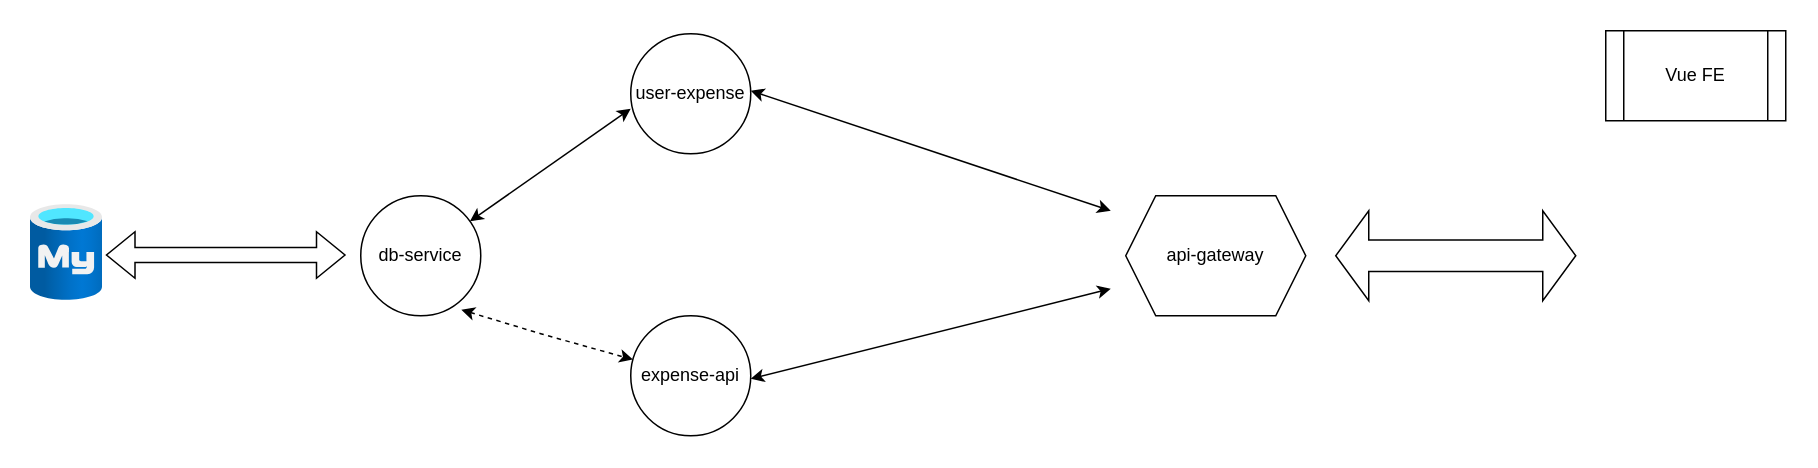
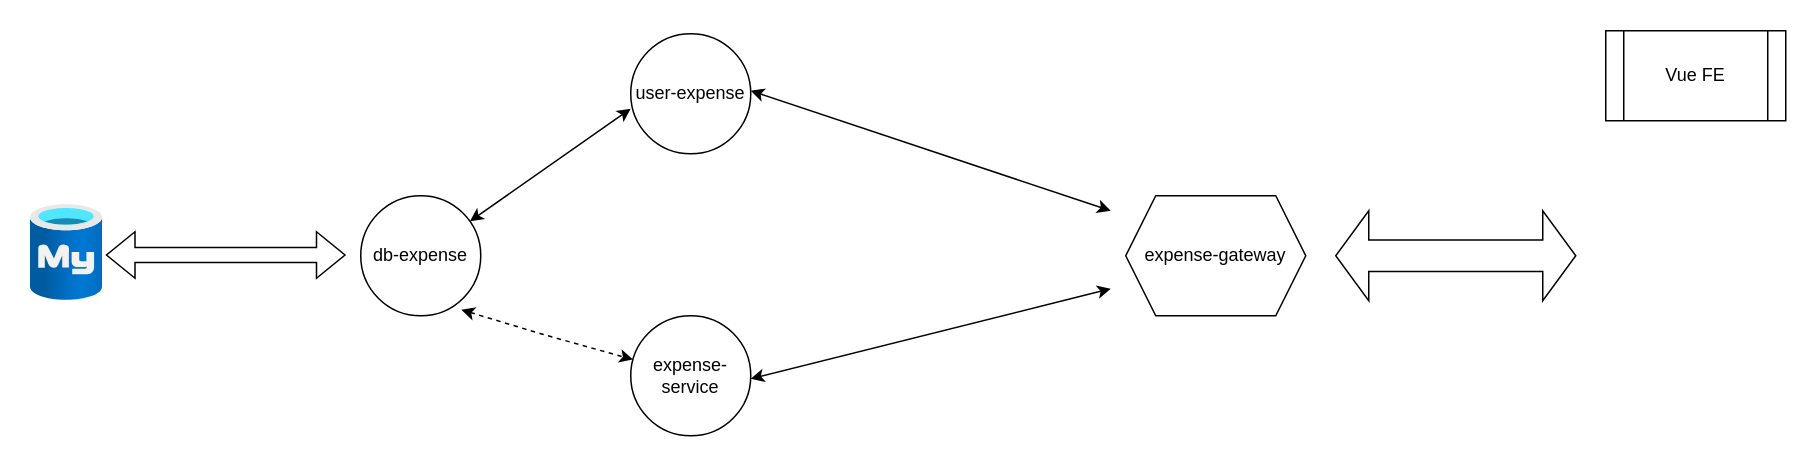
  <mxCell id="0" />
  <mxCell id="1" parent="0" />
  <mxCell id="2" value="Vue FE" style="shape=process;whiteSpace=wrap;html=1;backgroundOutline=1;rounded=0;labelBackgroundColor=none;" parent="1" vertex="1"><mxGeometry x="1070" y="20" width="120" height="60" as="geometry" /></mxCell>
- <mxCell id="3" value="api-gateway" style="shape=hexagon;perimeter=hexagonPerimeter2;whiteSpace=wrap;html=1;fixedSize=1;rounded=0;labelBackgroundColor=none;" parent="1" vertex="1"><mxGeometry x="750" y="130" width="120" height="80" as="geometry" /></mxCell>
+ <mxCell id="3" value="expense-gateway" style="shape=hexagon;perimeter=hexagonPerimeter2;whiteSpace=wrap;html=1;fixedSize=1;rounded=0;labelBackgroundColor=none;" parent="1" vertex="1"><mxGeometry x="750" y="130" width="120" height="80" as="geometry" /></mxCell>
  <mxCell id="4" value="&lt;div&gt;user-expense&lt;/div&gt;" style="ellipse;whiteSpace=wrap;html=1;aspect=fixed;rounded=0;labelBackgroundColor=none;" parent="1" vertex="1"><mxGeometry x="420" y="22" width="80" height="80" as="geometry" /></mxCell>
- <mxCell id="5" value="expense-api" style="ellipse;whiteSpace=wrap;html=1;aspect=fixed;rounded=0;labelBackgroundColor=none;" parent="1" vertex="1"><mxGeometry x="420" y="210" width="80" height="80" as="geometry" /></mxCell>
+ <mxCell id="5" value="expense-service" style="ellipse;whiteSpace=wrap;html=1;aspect=fixed;rounded=0;labelBackgroundColor=none;" parent="1" vertex="1"><mxGeometry x="420" y="210" width="80" height="80" as="geometry" /></mxCell>
  <mxCell id="6" value="" style="image;aspect=fixed;html=1;points=[];align=center;fontSize=12;image=img/lib/azure2/databases/Azure_Database_MySQL_Server.svg;rounded=0;labelBackgroundColor=none;" parent="1" vertex="1"><mxGeometry x="20" y="136" width="48" height="64" as="geometry" /></mxCell>
- <mxCell id="7" value="db-service" style="ellipse;whiteSpace=wrap;html=1;aspect=fixed;rounded=0;labelBackgroundColor=none;" parent="1" vertex="1"><mxGeometry x="240" y="130" width="80" height="80" as="geometry" /></mxCell>
+ <mxCell id="7" value="db-expense" style="ellipse;whiteSpace=wrap;html=1;aspect=fixed;rounded=0;labelBackgroundColor=none;" parent="1" vertex="1"><mxGeometry x="240" y="130" width="80" height="80" as="geometry" /></mxCell>
  <mxCell id="8" value="" style="endArrow=classic;startArrow=classic;html=1;rounded=0;labelBackgroundColor=none;fontColor=default;" parent="1" source="7" edge="1"><mxGeometry width="50" height="50" relative="1" as="geometry"><mxPoint x="330" y="162" as="sourcePoint" /><mxPoint x="420" y="72" as="targetPoint" /><Array as="points" /></mxGeometry></mxCell>
  <mxCell id="9" value="" style="endArrow=classic;startArrow=classic;html=1;rounded=0;exitX=0.838;exitY=0.95;exitDx=0;exitDy=0;exitPerimeter=0;labelBackgroundColor=none;fontColor=default;dashed=1;" parent="1" source="7" target="5" edge="1"><mxGeometry width="50" height="50" relative="1" as="geometry"><mxPoint x="330" y="252" as="sourcePoint" /><mxPoint x="420" y="162" as="targetPoint" /><Array as="points"><mxPoint x="360" y="222" /></Array></mxGeometry></mxCell>
  <mxCell id="10" value="" style="html=1;shadow=0;dashed=0;align=center;verticalAlign=middle;shape=mxgraph.arrows2.twoWayArrow;dy=0.65;dx=22;rounded=0;labelBackgroundColor=none;" parent="1" vertex="1"><mxGeometry x="890" y="140" width="160" height="60" as="geometry" /></mxCell>
  <mxCell id="11" value="" style="shape=flexArrow;endArrow=classic;startArrow=classic;html=1;rounded=0;labelBackgroundColor=none;fontColor=default;" parent="1" edge="1"><mxGeometry width="100" height="100" relative="1" as="geometry"><mxPoint x="70" y="169.5" as="sourcePoint" /><mxPoint x="230" y="169.5" as="targetPoint" /></mxGeometry></mxCell>
  <mxCell id="12" value="" style="endArrow=classic;startArrow=classic;html=1;rounded=0;labelBackgroundColor=none;fontColor=default;" parent="1" edge="1"><mxGeometry width="50" height="50" relative="1" as="geometry"><mxPoint x="500" y="60" as="sourcePoint" /><mxPoint x="740" y="140" as="targetPoint" /></mxGeometry></mxCell>
  <mxCell id="13" value="" style="endArrow=classic;startArrow=classic;html=1;rounded=0;labelBackgroundColor=none;fontColor=default;" parent="1" edge="1"><mxGeometry width="50" height="50" relative="1" as="geometry"><mxPoint x="500" y="252" as="sourcePoint" /><mxPoint x="740" y="192" as="targetPoint" /></mxGeometry></mxCell>
